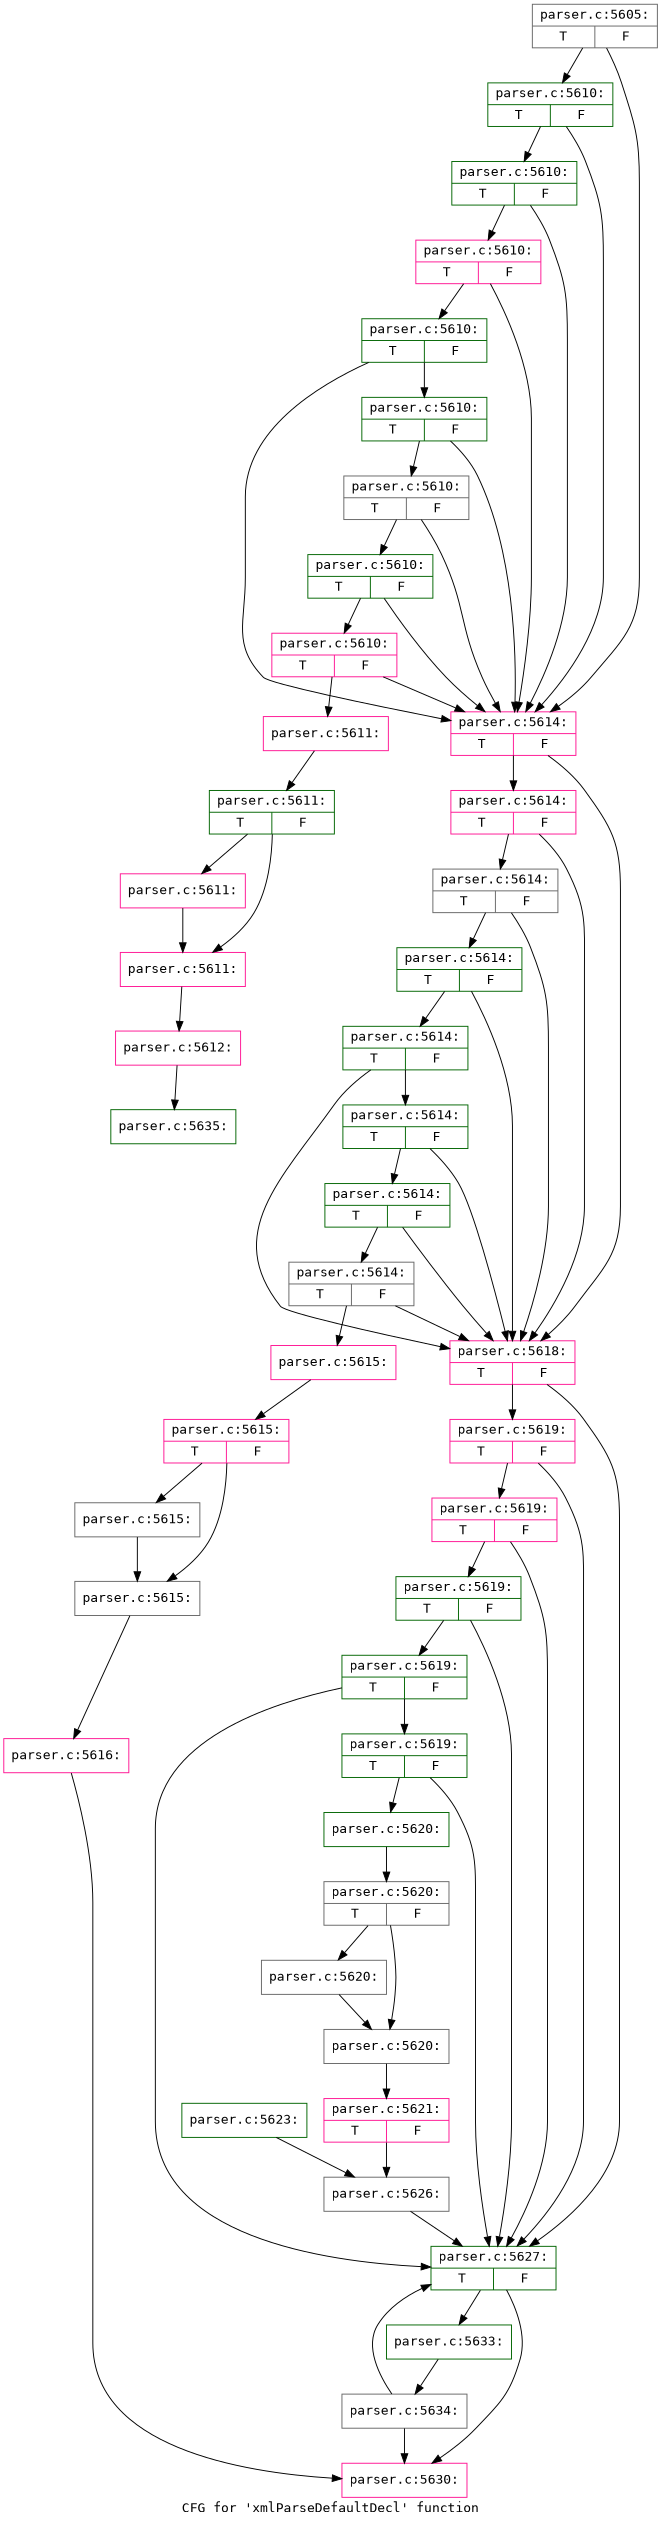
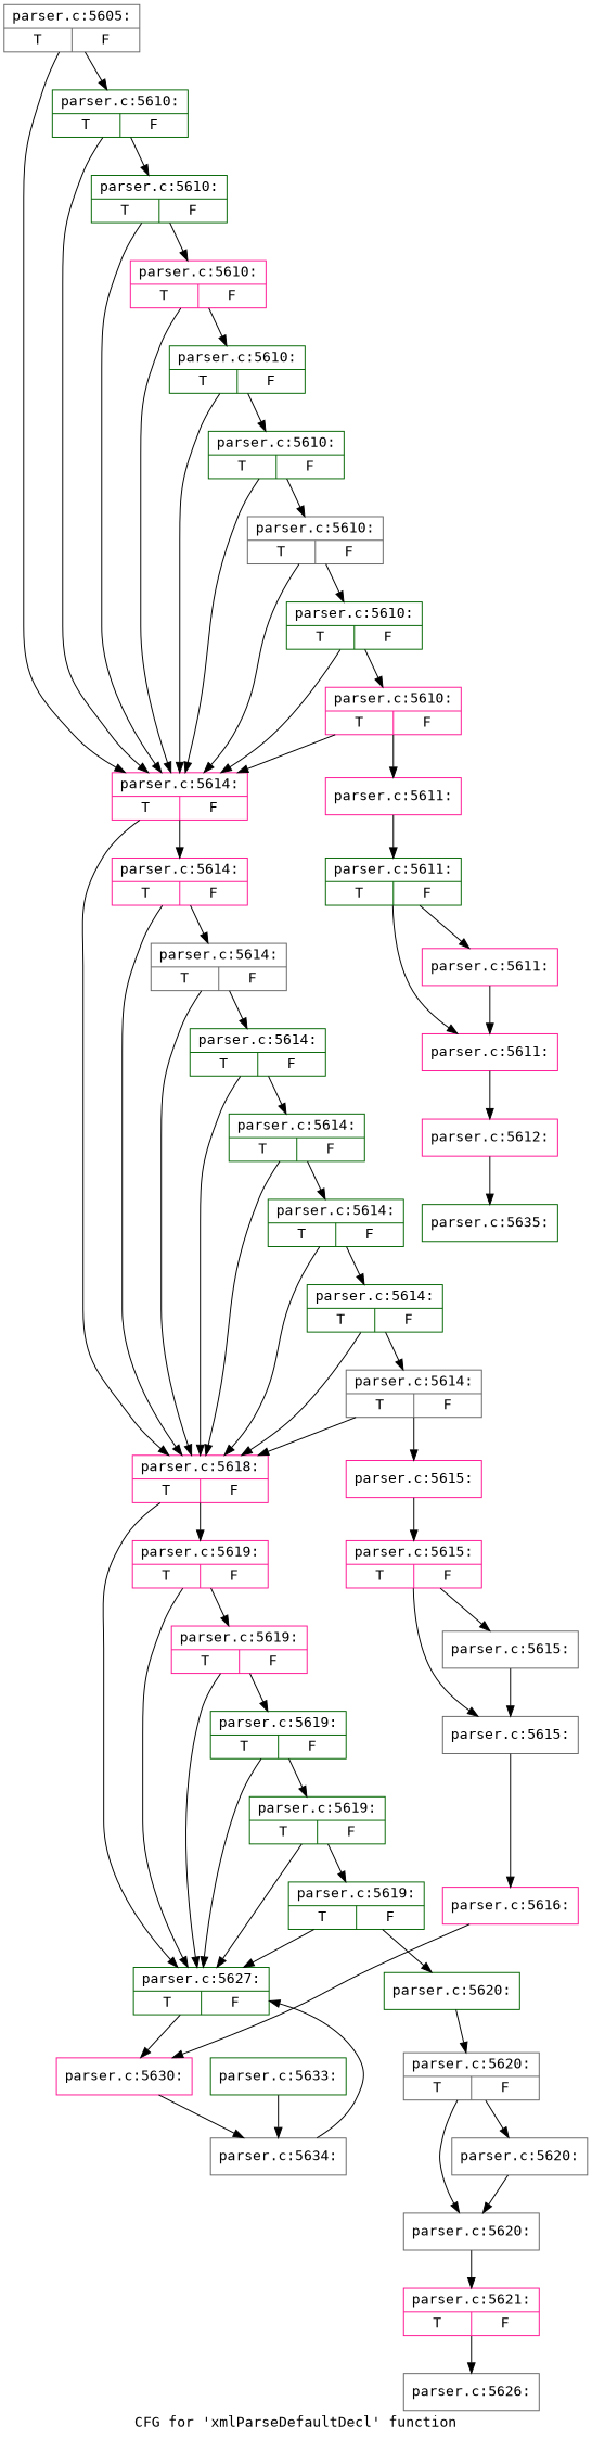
  digraph {
    fontname="DejaVu Sans Mono"
    label="CFG for 'xmlParseDefaultDecl' function"
    node [color=darkgreen fontname="DejaVu Sans Mono" shape=record]
    edge [fontname="DejaVu Sans Mono"]
    n1 [color=gray40 label="{parser.c:5605:|{<s0>T|<s1>F}}"]
    n2 [label="{parser.c:5610:|{<s0>T|<s1>F}}"]
    n3 [color=deeppink label="{parser.c:5614:|{<s0>T|<s1>F}}"]
    n4 [label="{parser.c:5610:|{<s0>T|<s1>F}}"]
    n5 [color=deeppink label="{parser.c:5614:|{<s0>T|<s1>F}}"]
    n6 [color=deeppink label="{parser.c:5618:|{<s0>T|<s1>F}}"]
    n7 [color=deeppink label="{parser.c:5610:|{<s0>T|<s1>F}}"]
    n8 [color=gray40 label="{parser.c:5614:|{<s0>T|<s1>F}}"]
    n9 [color=deeppink label="{parser.c:5619:|{<s0>T|<s1>F}}"]
    n10 [label="{parser.c:5627:|{<s0>T|<s1>F}}"]
    n11 [label="{parser.c:5610:|{<s0>T|<s1>F}}"]
    n12 [label="{parser.c:5610:|{<s0>T|<s1>F}}"]
    n13 [color=gray40 label="{parser.c:5610:|{<s0>T|<s1>F}}"]
    n14 [label="{parser.c:5610:|{<s0>T|<s1>F}}"]
    n15 [color=deeppink label="{parser.c:5610:|{<s0>T|<s1>F}}"]
    n16 [color=deeppink label="{parser.c:5611:}"]
    n17 [label="{parser.c:5611:|{<s0>T|<s1>F}}"]
    n18 [color=deeppink label="{parser.c:5611:}"]
    n19 [color=deeppink label="{parser.c:5611:}"]
    n20 [color=deeppink label="{parser.c:5612:}"]
    n21 [label="{parser.c:5635:}"]
    n22 [label="{parser.c:5614:|{<s0>T|<s1>F}}"]
    n23 [color=deeppink label="{parser.c:5619:|{<s0>T|<s1>F}}"]
    n24 [color=deeppink label="{parser.c:5630:}"]
    n25 [label="{parser.c:5633:}"]
    n26 [label="{parser.c:5614:|{<s0>T|<s1>F}}"]
    n27 [label="{parser.c:5614:|{<s0>T|<s1>F}}"]
    n28 [label="{parser.c:5614:|{<s0>T|<s1>F}}"]
    n29 [color=gray40 label="{parser.c:5614:|{<s0>T|<s1>F}}"]
    n30 [color=deeppink label="{parser.c:5615:}"]
    n31 [color=deeppink label="{parser.c:5615:|{<s0>T|<s1>F}}"]
    n32 [color=gray40 label="{parser.c:5615:}"]
    n33 [color=gray40 label="{parser.c:5615:}"]
    n34 [color=deeppink label="{parser.c:5616:}"]
    n35 [label="{parser.c:5619:|{<s0>T|<s1>F}}"]
    n36 [color=gray40 label="{parser.c:5634:}"]
    n37 [label="{parser.c:5619:|{<s0>T|<s1>F}}"]
    n38 [label="{parser.c:5619:|{<s0>T|<s1>F}}"]
    n39 [label="{parser.c:5620:}"]
    n40 [color=gray40 label="{parser.c:5620:|{<s0>T|<s1>F}}"]
    n41 [color=gray40 label="{parser.c:5620:}"]
    n42 [color=gray40 label="{parser.c:5620:}"]
    n43 [color=deeppink label="{parser.c:5621:|{<s0>T|<s1>F}}"]
    n44 [color=gray40 label="{parser.c:5626:}"]
-   n45 [label="{parser.c:5623:}"]
    n1 -> n2
    n1 -> n3
    n2 -> n3
    n2 -> n4
    n3 -> n5
    n3 -> n6
    n4 -> n3
    n4 -> n7
    n5 -> n6
    n5 -> n8
    n6 -> n9
    n6 -> n10
    n7 -> n3
    n7 -> n11
    n8 -> n6
    n8 -> n22
    n9 -> n10
    n9 -> n23
    n10 -> n24
-   n10 -> n25
    n11 -> n3
    n11 -> n12
    n12 -> n3
    n12 -> n13
    n13 -> n3
    n13 -> n14
    n14 -> n3
    n14 -> n15
    n15 -> n3
    n15 -> n16
    n16 -> n17
    n17 -> n18
    n17 -> n19
    n18 -> n19
    n19 -> n20
    n20 -> n21
    n22 -> n6
    n22 -> n26
    n23 -> n10
    n23 -> n35
-   n36 -> n24
+   n24 -> n36
    n25 -> n36
    n26 -> n6
    n26 -> n27
    n27 -> n6
    n27 -> n28
    n28 -> n6
    n28 -> n29
    n29 -> n6
    n29 -> n30
    n30 -> n31
    n31 -> n32
    n31 -> n33
    n32 -> n33
    n33 -> n34
    n34 -> n24
    n35 -> n10
    n35 -> n37
    n36 -> n10
    n37 -> n10
    n37 -> n38
    n38 -> n10
    n38 -> n39
    n39 -> n40
    n40 -> n41
    n40 -> n42
    n41 -> n42
    n42 -> n43
    n43 -> n44
-   n44 -> n10
-   n45 -> n44
  }
